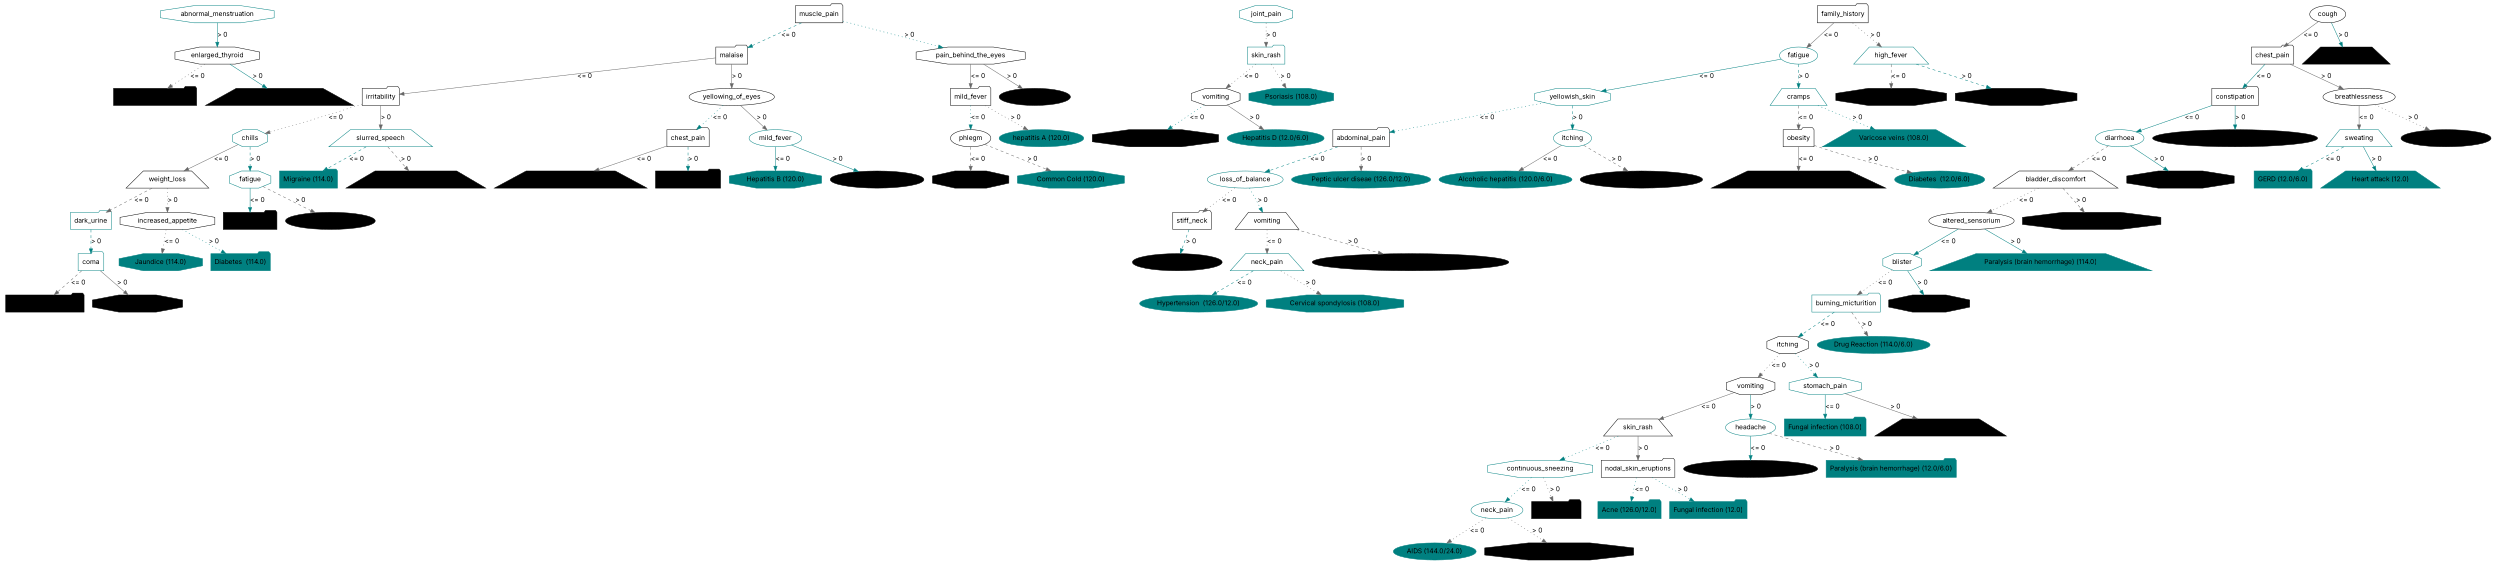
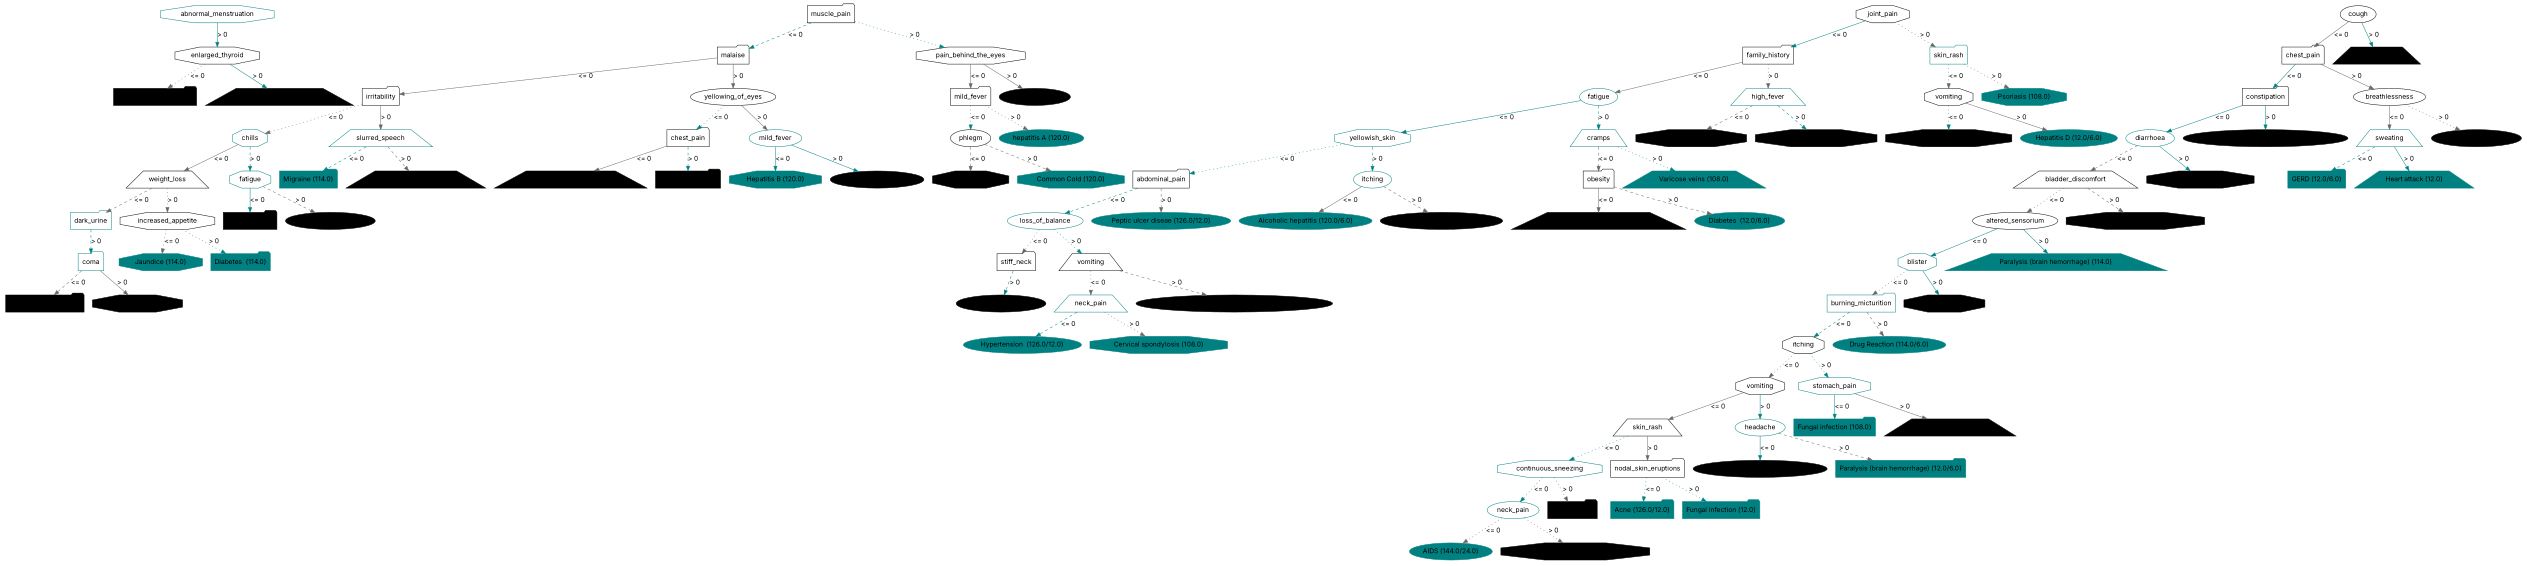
  digraph {
    fontname=Inter
    node [color=black fontname=Inter shape=ellipse style=filled]
    edge [color=gray40 fontname=Inter style=solid]
    n1 [color=teal label=abnormal_menstruation shape=octagon style=""]
    n2 [label=enlarged_thyroid shape=octagon style=""]
    n3 [label=muscle_pain shape=folder style=""]
    n4 [label=malaise shape=folder style=""]
    n5 [label=pain_behind_the_eyes shape=octagon style=""]
    n6 [label="Hyperthyroidism (120.0)" shape=folder]
    n7 [label="Hypothyroidism (120.0)" shape=trapezium]
    n8 [label=irritability shape=folder style=""]
    n9 [label=yellowing_of_eyes style=""]
    n10 [label=mild_fever shape=folder style=""]
    n11 [label="Dengue (114.0)"]
    n12 [color=teal label=chills shape=octagon style=""]
    n13 [color=teal label=slurred_speech shape=trapezium style=""]
    n14 [label=chest_pain shape=folder style=""]
    n15 [color=teal label=mild_fever style=""]
    n16 [label=weight_loss shape=trapezium style=""]
    n17 [color=teal label=fatigue shape=octagon style=""]
    n18 [color=teal label="Migraine (114.0)" shape=folder]
    n19 [label="Hypoglycemia (120.0)" shape=trapezium]
    n20 [color=teal label=dark_urine shape=folder style=""]
    n21 [label=increased_appetite shape=octagon style=""]
    n22 [label="Allergy (108.0)" shape=folder]
    n23 [label="Typhoid (126.0/6.0)"]
    n24 [color=teal label=coma shape=folder style=""]
    n25 [color=teal label="Jaundice (114.0)" shape=octagon]
    n26 [color=teal label="Diabetes  (114.0)" shape=folder]
-   n27 [color=teal label=joint_pain shape=octagon style=""]
+   n27 [label=joint_pain shape=octagon style=""]
    n28 [label=family_history shape=folder style=""]
    n29 [color=teal label=skin_rash shape=folder style=""]
    n30 [label="Hepatitis D (120.0/6.0)" shape=folder]
    n31 [label="Hepatitis E (114.0)" shape=octagon]
    n32 [color=teal label=fatigue style=""]
    n33 [color=teal label=high_fever shape=trapezium style=""]
    n34 [label=vomiting shape=octagon style=""]
    n35 [color=teal label="Psoriasis (108.0)" shape=octagon]
    n36 [color=teal label=yellowish_skin shape=octagon style=""]
    n37 [color=teal label=cramps shape=trapezium style=""]
    n38 [label="Hepatitis C (120.0/6.0)" shape=octagon]
    n39 [label="Bronchial Asthma (108.0)" shape=octagon]
    n40 [label=abdominal_pain shape=folder style=""]
    n41 [color=teal label=itching style=""]
    n42 [label=obesity shape=folder style=""]
    n43 [color=teal label="Varicose veins (108.0)" shape=trapezium]
    n44 [color=teal label=loss_of_balance style=""]
    n45 [color=teal label="Peptic ulcer diseae (126.0/12.0)"]
    n46 [color=teal label="Alcoholic hepatitis (120.0/6.0)"]
    n47 [label="Chronic cholestasis (108.0)"]
    n48 [label=stiff_neck shape=folder style=""]
    n49 [label=vomiting shape=trapezium style=""]
    n50 [label="Arthritis (120.0/6.0)"]
    n51 [color=teal label=neck_pain shape=trapezium style=""]
    n52 [label="(vertigo) Paroymsal  Positional Vertigo (108.0)"]
    n53 [label=cough style=""]
    n54 [label=chest_pain shape=folder style=""]
    n55 [label="GERD (114.0)" shape=trapezium]
    n56 [label=constipation shape=folder style=""]
    n57 [label=breathlessness style=""]
    n58 [color=teal label=diarrhoea style=""]
    n59 [label="Dimorphic hemmorhoids(piles) (114.0)"]
    n60 [color=teal label=sweating shape=trapezium style=""]
    n61 [label="Heart attack (102.0)"]
    n62 [label=bladder_discomfort shape=trapezium style=""]
    n63 [label="Gastroenteritis (114.0)" shape=octagon]
    n64 [label=altered_sensorium style=""]
    n65 [label="Urinary tract infection (114.0)" shape=octagon]
    n66 [color=teal label=blister shape=octagon style=""]
    n67 [color=teal label="Paralysis (brain hemorrhage) (114.0)" shape=trapezium]
    n68 [color=teal label=burning_micturition shape=folder style=""]
    n69 [label="Impetigo (114.0)" shape=octagon]
    n70 [label=itching shape=octagon style=""]
    n71 [color=teal label="Drug Reaction (114.0/6.0)"]
    n72 [label=vomiting shape=octagon style=""]
    n73 [color=teal label=stomach_pain shape=octagon style=""]
    n74 [label=skin_rash shape=trapezium style=""]
    n75 [color=teal label=headache style=""]
    n76 [color=teal label="Fungal infection (108.0)" shape=folder]
    n77 [label="Drug Reaction (12.0)" shape=trapezium]
    n78 [color=teal label=continuous_sneezing shape=octagon style=""]
    n79 [label=nodal_skin_eruptions shape=folder style=""]
    n80 [label="Peptic ulcer diseae (18.0/12.0)"]
    n81 [color=teal label="Paralysis (brain hemorrhage) (12.0/6.0)" shape=folder]
    n82 [color=teal label=neck_pain style=""]
    n83 [label="Allergy (12.0)" shape=folder]
    n84 [color=teal label="Acne (126.0/12.0)" shape=folder]
    n85 [color=teal label="Fungal infection (12.0)" shape=folder]
    n86 [color=teal label="AIDS (144.0/24.0)"]
    n87 [label="Cervical spondylosis (12.0/6.0)" shape=octagon]
    n88 [color=teal label="GERD (12.0/6.0)" shape=folder]
    n89 [color=teal label="Heart attack (12.0)" shape=trapezium]
    n90 [color=teal label="Hypertension  (126.0/12.0)"]
    n91 [color=teal label="Cervical spondylosis (108.0)" shape=octagon]
    n92 [label="Bronchial Asthma (12.0/6.0)" shape=trapezium]
    n93 [color=teal label="Diabetes  (12.0/6.0)"]
    n94 [label="Osteoarthristis (120.0/6.0)" shape=octagon]
    n95 [color=teal label="Hepatitis D (12.0/6.0)"]
    n96 [label="Chicken pox (126.0/6.0)" shape=trapezium]
    n97 [label="Pneumonia (114.0)" shape=folder]
    n98 [color=teal label="Hepatitis B (120.0)" shape=octagon]
    n99 [label="Tuberculosis (120.0)"]
    n100 [label=phlegm style=""]
    n101 [color=teal label="hepatitis A (120.0)"]
    n102 [label="Malaria (120.0)" shape=octagon]
    n103 [color=teal label="Common Cold (120.0)" shape=octagon]
    n1 -> n2 [color=teal label="> 0"]
    n2 -> n6 [label="<= 0" style=dotted]
    n2 -> n7 [color=teal label="> 0"]
    n3 -> n4 [color=teal label="<= 0" style=dashed]
    n3 -> n5 [color=teal label="> 0" style=dotted]
    n4 -> n8 [label="<= 0"]
    n4 -> n9 [label="> 0"]
    n5 -> n10 [label="<= 0"]
    n5 -> n11 [label="> 0"]
    n8 -> n12 [label="<= 0" style=dotted]
    n8 -> n13 [label="> 0"]
    n9 -> n14 [color=teal label="<= 0" style=dotted]
    n9 -> n15 [label="> 0"]
    n10 -> n100 [color=teal label="<= 0" style=dotted]
    n10 -> n101 [label="> 0" style=dotted]
    n12 -> n16 [label="<= 0"]
    n12 -> n17 [color=teal label="> 0" style=dashed]
    n13 -> n18 [color=teal label="<= 0" style=dashed]
    n13 -> n19 [label="> 0" style=dashed]
    n14 -> n96 [label="<= 0"]
    n14 -> n97 [color=teal label="> 0" style=dashed]
    n15 -> n98 [color=teal label="<= 0"]
    n15 -> n99 [color=teal label="> 0"]
    n16 -> n20 [label="<= 0" style=dashed]
    n16 -> n21 [label="> 0" style=dotted]
    n17 -> n22 [color=teal label="<= 0"]
    n17 -> n23 [label="> 0" style=dashed]
    n20 -> n24 [color=teal label="> 0" style=dashed]
    n21 -> n25 [label="<= 0" style=dotted]
    n21 -> n26 [color=teal label="> 0" style=dotted]
    n24 -> n30 [label="<= 0" style=dashed]
    n24 -> n31 [label="> 0"]
+   n27 -> n28 [color=teal label="<= 0"]
    n27 -> n29 [label="> 0" style=dotted]
    n28 -> n32 [label="<= 0"]
    n28 -> n33 [label="> 0" style=dotted]
    n29 -> n34 [label="<= 0" style=dotted]
    n29 -> n35 [label="> 0" style=dotted]
    n32 -> n36 [color=teal label="<= 0"]
    n32 -> n37 [color=teal label="> 0" style=dashed]
    n33 -> n38 [label="<= 0" style=dashed]
    n33 -> n39 [color=teal label="> 0" style=dashed]
    n34 -> n94 [color=teal label="<= 0" style=dotted]
    n34 -> n95 [label="> 0"]
    n36 -> n40 [color=teal label="<= 0" style=dotted]
    n36 -> n41 [color=teal label="> 0" style=dashed]
    n37 -> n42 [label="<= 0" style=dashed]
    n37 -> n43 [color=teal label="> 0" style=dotted]
    n40 -> n44 [color=teal label="<= 0" style=dashed]
    n40 -> n45 [label="> 0" style=dashed]
    n41 -> n46 [label="<= 0"]
    n41 -> n47 [label="> 0" style=dashed]
    n42 -> n92 [label="<= 0"]
    n42 -> n93 [label="> 0" style=dashed]
    n44 -> n48 [label="<= 0" style=dotted]
    n44 -> n49 [color=teal label="> 0" style=dotted]
    n48 -> n50 [color=teal label="> 0" style=dashed]
    n49 -> n51 [label="<= 0" style=dotted]
    n49 -> n52 [label="> 0" style=dashed]
    n51 -> n90 [color=teal label="<= 0" style=dashed]
    n51 -> n91 [label="> 0" style=dotted]
    n53 -> n54 [label="<= 0"]
    n53 -> n55 [color=teal label="> 0"]
    n54 -> n56 [color=teal label="<= 0"]
    n54 -> n57 [label="> 0"]
    n56 -> n58 [color=teal label="<= 0"]
    n56 -> n59 [color=teal label="> 0"]
    n57 -> n60 [label="<= 0"]
    n57 -> n61 [label="> 0" style=dotted]
    n58 -> n62 [label="<= 0" style=dashed]
    n58 -> n63 [color=teal label="> 0"]
    n60 -> n88 [color=teal label="<= 0" style=dashed]
    n60 -> n89 [color=teal label="> 0"]
    n62 -> n64 [label="<= 0" style=dotted]
    n62 -> n65 [label="> 0" style=dashed]
    n64 -> n66 [color=teal label="<= 0"]
    n64 -> n67 [color=teal label="> 0"]
    n66 -> n68 [label="<= 0" style=dotted]
    n66 -> n69 [color=teal label="> 0"]
    n68 -> n70 [color=teal label="<= 0" style=dashed]
    n68 -> n71 [label="> 0" style=dashed]
    n70 -> n72 [label="<= 0" style=dotted]
    n70 -> n73 [color=teal label="> 0" style=dotted]
    n72 -> n74 [label="<= 0"]
    n72 -> n75 [color=teal label="> 0"]
    n73 -> n76 [color=teal label="<= 0"]
    n73 -> n77 [label="> 0"]
    n74 -> n78 [color=teal label="<= 0" style=dotted]
    n74 -> n79 [label="> 0"]
    n75 -> n80 [color=teal label="<= 0"]
    n75 -> n81 [label="> 0" style=dashed]
    n78 -> n82 [color=teal label="<= 0" style=dotted]
    n78 -> n83 [label="> 0" style=dotted]
    n79 -> n84 [color=teal label="<= 0" style=dotted]
    n79 -> n85 [color=teal label="> 0" style=dotted]
    n82 -> n86 [label="<= 0" style=dotted]
    n82 -> n87 [label="> 0" style=dotted]
    n100 -> n102 [label="<= 0" style=dashed]
    n100 -> n103 [label="> 0" style=dashed]
  }
